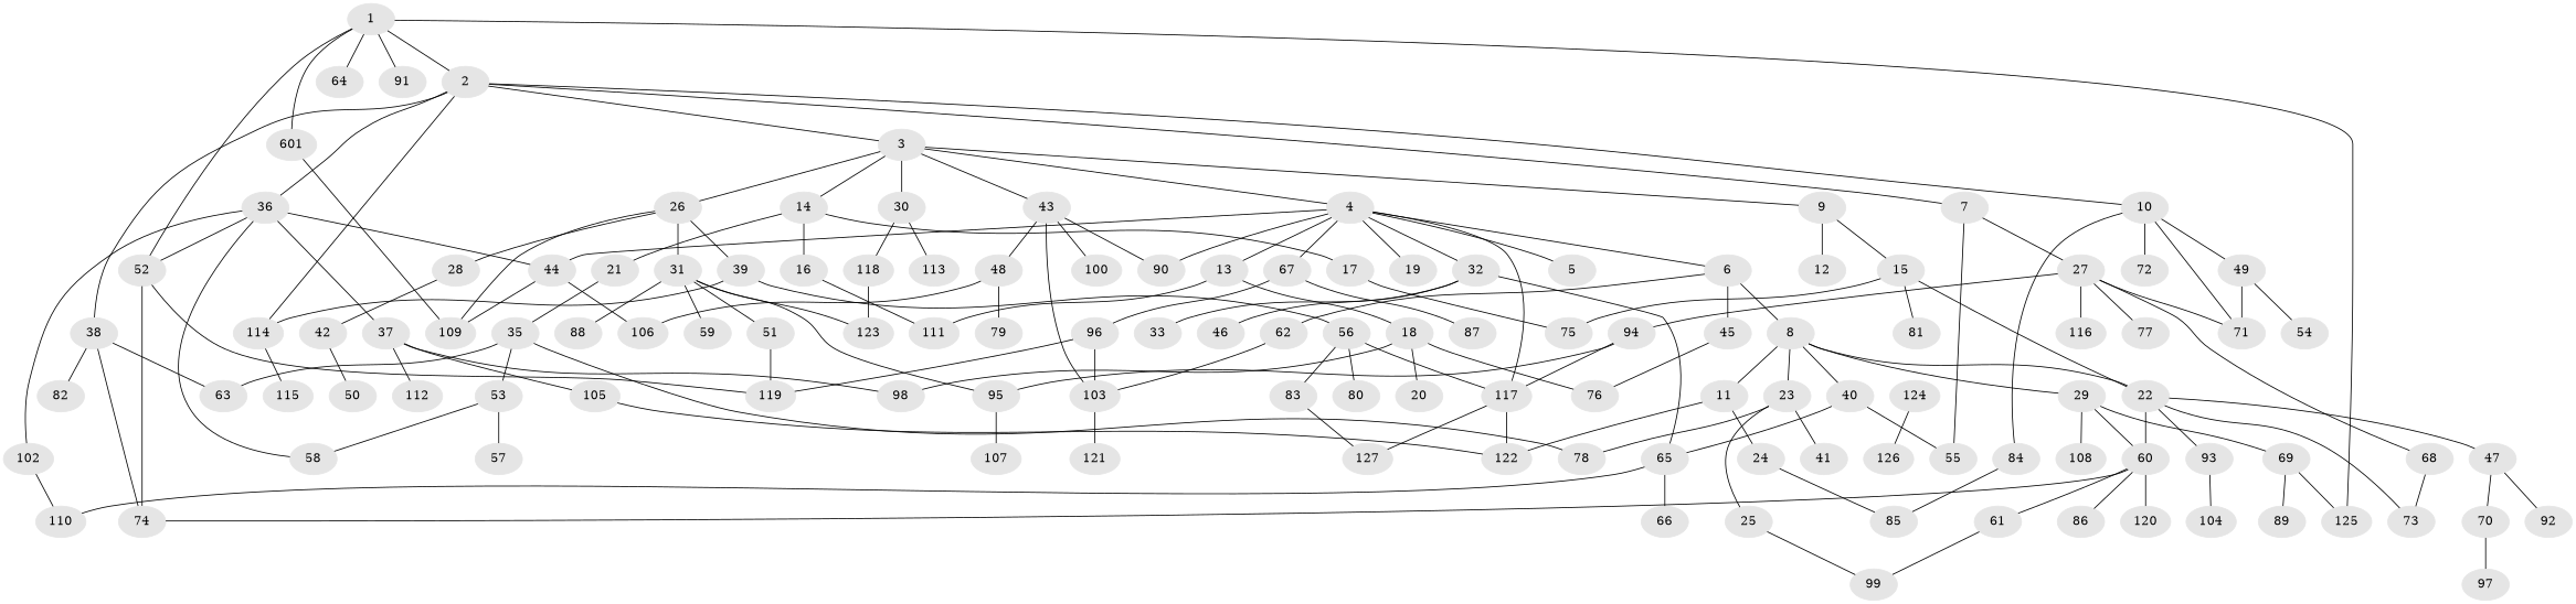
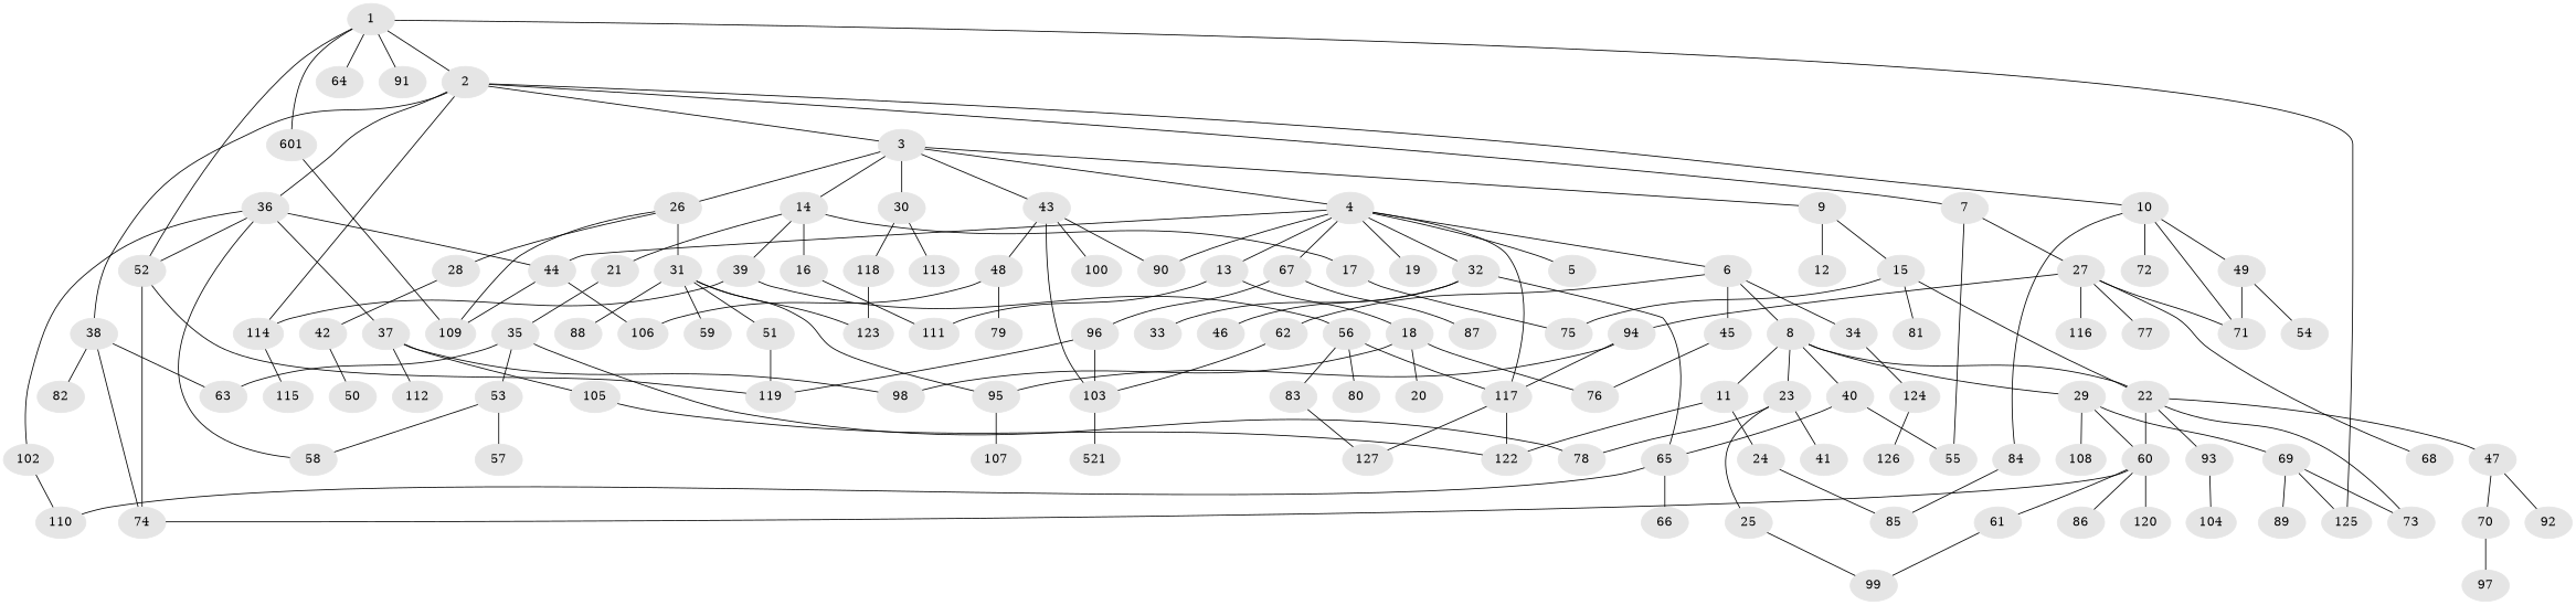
  graph {
    node [color=gray90 style=filled]
    1
    2
    52
    64
    91
    n6 [label=601]
    125
    3
    7
    10
    36
    38
    114
    74
    119
    109
    4
    9
    14
    26
    30
    43
    27
    55
    49
    71
    72
    84
    44
    37
    58
    102
    63
    82
    115
    5
    6
    13
    19
    32
    67
    90
    117
    12
    15
    16
    17
    21
    39
    28
    31
    113
    118
    48
    100
    103
    8
+   34
    45
    62
    18
    111
    33
    46
    65
    106
    87
    96
    122
    127
    11
    22
    23
    29
    40
    124
    76
    68
    77
    94
    116
    24
    47
    60
    73
    93
    25
    41
    78
    69
    108
    75
    81
    54
    85
    20
    98
    35
    56
    53
    70
    92
    61
    86
    120
    104
    99
    42
    51
    59
    88
    95
    123
    50
    89
    107
    66
    110
    126
    57
    105
    112
    80
    83
    79
-   121
+   121 [label=521]
    97
    1 -- 2
    1 -- 52
    1 -- 64
    1 -- 91
    1 -- n6
    1 -- 125
    2 -- 3
    2 -- 7
    2 -- 10
    2 -- 36
    2 -- 38
    2 -- 114
    52 -- 74
    52 -- 119
    n6 -- 109
    3 -- 4
    3 -- 9
    3 -- 14
    3 -- 26
    3 -- 30
    3 -- 43
    7 -- 27
    7 -- 55
    10 -- 49
    10 -- 71
    10 -- 72
    10 -- 84
    36 -- 52
    36 -- 44
    36 -- 37
    36 -- 58
    36 -- 102
    38 -- 74
    38 -- 63
    38 -- 82
    114 -- 115
    4 -- 44
    4 -- 5
    4 -- 6
    4 -- 13
    4 -- 19
    4 -- 32
    4 -- 67
    4 -- 90
    4 -- 117
    9 -- 12
    9 -- 15
    14 -- 16
    14 -- 17
    14 -- 21
-   26 -- 39
+   14 -- 39
    26 -- 109
    26 -- 28
    26 -- 31
    30 -- 113
    30 -- 118
    43 -- 90
    43 -- 48
    43 -- 100
    43 -- 103
    27 -- 71
    27 -- 68
    27 -- 77
    27 -- 94
    27 -- 116
    49 -- 71
    49 -- 54
    84 -- 85
    44 -- 109
    44 -- 106
    37 -- 98
    37 -- 105
    37 -- 112
    102 -- 110
    6 -- 8
+   6 -- 34
    6 -- 45
    6 -- 62
    13 -- 18
    13 -- 111
    32 -- 33
    32 -- 46
    32 -- 65
    67 -- 87
    67 -- 96
    117 -- 122
    117 -- 127
    15 -- 22
    15 -- 75
    15 -- 81
    16 -- 111
    17 -- 75
    21 -- 35
    39 -- 114
    39 -- 56
    28 -- 42
    31 -- 51
    31 -- 59
    31 -- 88
    31 -- 95
    31 -- 123
    118 -- 123
    48 -- 106
    48 -- 79
    103 -- 121
    8 -- 11
    8 -- 22
    8 -- 23
    8 -- 29
    8 -- 40
+   34 -- 124
    45 -- 76
    62 -- 103
    18 -- 76
    18 -- 20
    18 -- 98
    65 -- 66
    65 -- 110
    96 -- 119
    96 -- 103
    11 -- 122
    11 -- 24
    22 -- 47
    22 -- 60
    22 -- 73
    22 -- 93
    23 -- 25
    23 -- 41
    23 -- 78
    29 -- 60
    29 -- 69
    29 -- 108
    40 -- 55
    40 -- 65
    124 -- 126
-   68 -- 73
+   69 -- 73
    94 -- 117
    94 -- 95
    24 -- 85
    47 -- 70
    47 -- 92
    60 -- 74
    60 -- 61
    60 -- 86
    60 -- 120
    93 -- 104
    25 -- 99
    69 -- 125
    69 -- 89
    35 -- 63
    35 -- 78
    35 -- 53
    56 -- 117
    56 -- 80
    56 -- 83
    53 -- 58
    53 -- 57
    70 -- 97
    61 -- 99
    42 -- 50
    51 -- 119
    95 -- 107
    105 -- 122
    83 -- 127
  }
